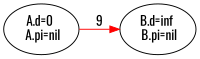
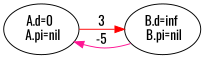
  digraph {
    rankdir=LR
    fontname=Oswald
    node [fontname=Oswald]
    edge [fontname=Oswald]
    "A.d=0 \n A.pi=nil"
    "B.d=inf \n B.pi=nil"
-   "A.d=0 \n A.pi=nil" -> "B.d=inf \n B.pi=nil" [label=9 color=red]
+   "A.d=0 \n A.pi=nil" -> "B.d=inf \n B.pi=nil" [label=3 color=red]
+   "B.d=inf \n B.pi=nil" -> "A.d=0 \n A.pi=nil" [label=-5 color=deeppink]
  }
